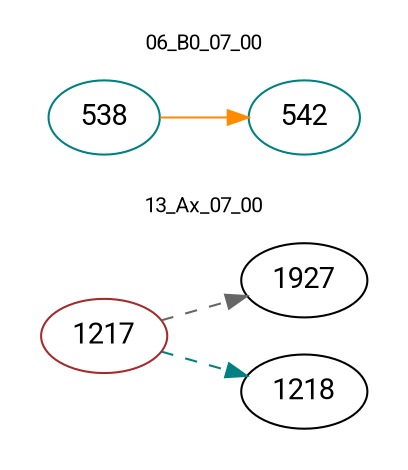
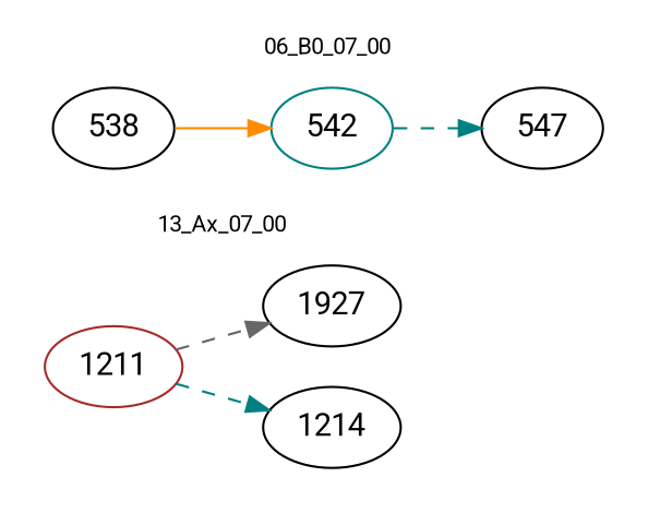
  digraph {
    fontname=Roboto
    rankdir=LR
    node [color=black fontname=Roboto]
    edge [color=teal fontname=Roboto style=dashed]
-   n1 [color=brown label=1217]
-   n2 [label=1218]
+   n1 [color=brown label=1211]
+   n2 [label=1214]
    n3 [label=1927]
    n4 [color=teal label=542]
-   n5 [color=teal label=538]
+   n5 [label=538]
+   n6 [label=547]
    subgraph cluster_1 {
      color=white
      fontsize=10
      label="13_Ax_07_00"
      n1
      n2
      n3
    }
    subgraph cluster_2 {
      color=white
      fontsize=10
      label="06_B0_07_00"
      n4
      n5
+     n6
    }
    n1 -> n2
    n1 -> n3 [color=gray40]
+   n4 -> n6
    n5 -> n4 [color=darkorange style=solid]
  }
